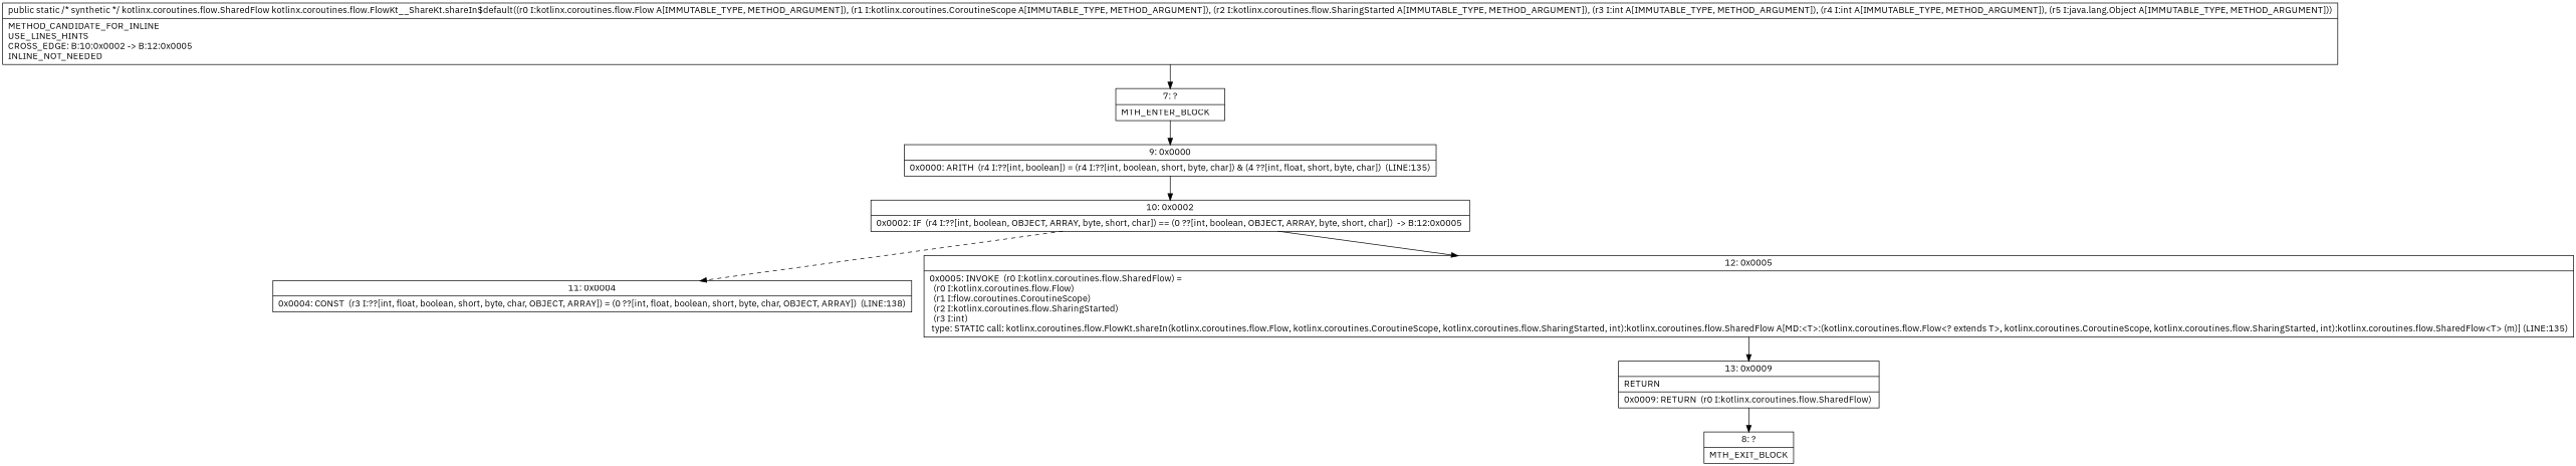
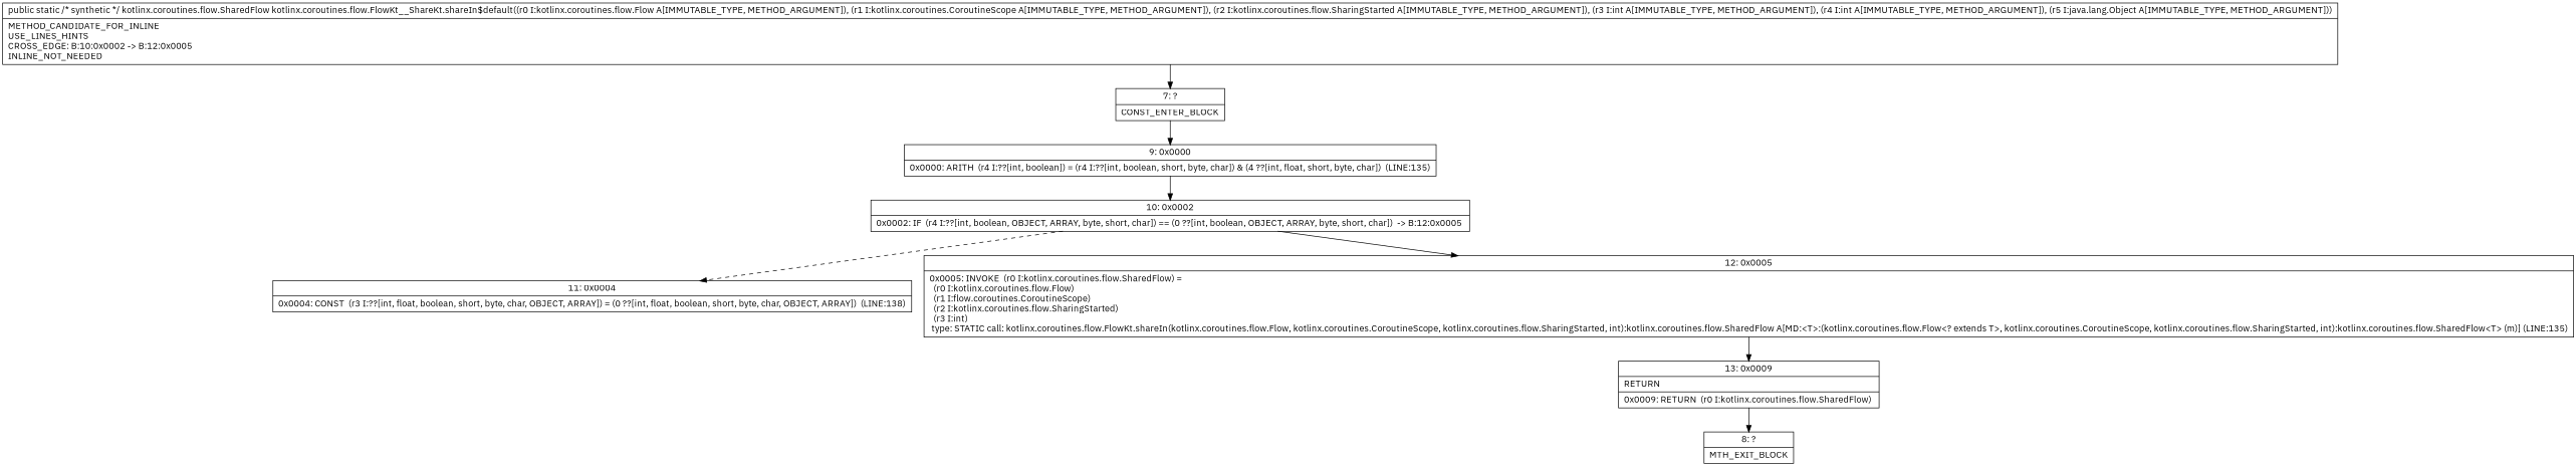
  digraph {
    fontname="IBM Plex Sans"
    node [fontname="IBM Plex Sans" shape=record]
    edge [fontname="IBM Plex Sans"]
-   n1 [label="{7\:\ ?|MTH_ENTER_BLOCK\l}"]
+   n1 [label="{7\:\ ?|CONST_ENTER_BLOCK\l}"]
    n2 [label="{9\:\ 0x0000|0x0000: ARITH  (r4 I:??[int, boolean]) = (r4 I:??[int, boolean, short, byte, char]) & (4 ??[int, float, short, byte, char])  (LINE:135)\l}"]
    n3 [label="{10\:\ 0x0002|0x0002: IF  (r4 I:??[int, boolean, OBJECT, ARRAY, byte, short, char]) == (0 ??[int, boolean, OBJECT, ARRAY, byte, short, char])  \-\> B:12:0x0005 \l}"]
    n4 [label="{11\:\ 0x0004|0x0004: CONST  (r3 I:??[int, float, boolean, short, byte, char, OBJECT, ARRAY]) = (0 ??[int, float, boolean, short, byte, char, OBJECT, ARRAY])  (LINE:138)\l}"]
    n5 [label="{12\:\ 0x0005|0x0005: INVOKE  (r0 I:kotlinx.coroutines.flow.SharedFlow) = \l  (r0 I:kotlinx.coroutines.flow.Flow)\l  (r1 I:flow.coroutines.CoroutineScope)\l  (r2 I:kotlinx.coroutines.flow.SharingStarted)\l  (r3 I:int)\l type: STATIC call: kotlinx.coroutines.flow.FlowKt.shareIn(kotlinx.coroutines.flow.Flow, kotlinx.coroutines.CoroutineScope, kotlinx.coroutines.flow.SharingStarted, int):kotlinx.coroutines.flow.SharedFlow A[MD:\<T\>:(kotlinx.coroutines.flow.Flow\<? extends T\>, kotlinx.coroutines.CoroutineScope, kotlinx.coroutines.flow.SharingStarted, int):kotlinx.coroutines.flow.SharedFlow\<T\> (m)] (LINE:135)\l}"]
    n6 [label="{13\:\ 0x0009|RETURN\l|0x0009: RETURN  (r0 I:kotlinx.coroutines.flow.SharedFlow) \l}"]
    n7 [label="{8\:\ ?|MTH_EXIT_BLOCK\l}"]
    n8 [label="{public static \/* synthetic *\/ kotlinx.coroutines.flow.SharedFlow kotlinx.coroutines.flow.FlowKt__ShareKt.shareIn$default((r0 I:kotlinx.coroutines.flow.Flow A[IMMUTABLE_TYPE, METHOD_ARGUMENT]), (r1 I:kotlinx.coroutines.CoroutineScope A[IMMUTABLE_TYPE, METHOD_ARGUMENT]), (r2 I:kotlinx.coroutines.flow.SharingStarted A[IMMUTABLE_TYPE, METHOD_ARGUMENT]), (r3 I:int A[IMMUTABLE_TYPE, METHOD_ARGUMENT]), (r4 I:int A[IMMUTABLE_TYPE, METHOD_ARGUMENT]), (r5 I:java.lang.Object A[IMMUTABLE_TYPE, METHOD_ARGUMENT]))  | METHOD_CANDIDATE_FOR_INLINE\lUSE_LINES_HINTS\lCROSS_EDGE: B:10:0x0002 \-\> B:12:0x0005\lINLINE_NOT_NEEDED\l}"]
    n1 -> n2
    n2 -> n3
    n3 -> n4 [style=dashed]
    n3 -> n5
    n5 -> n6
    n6 -> n7
    n8 -> n1
  }
